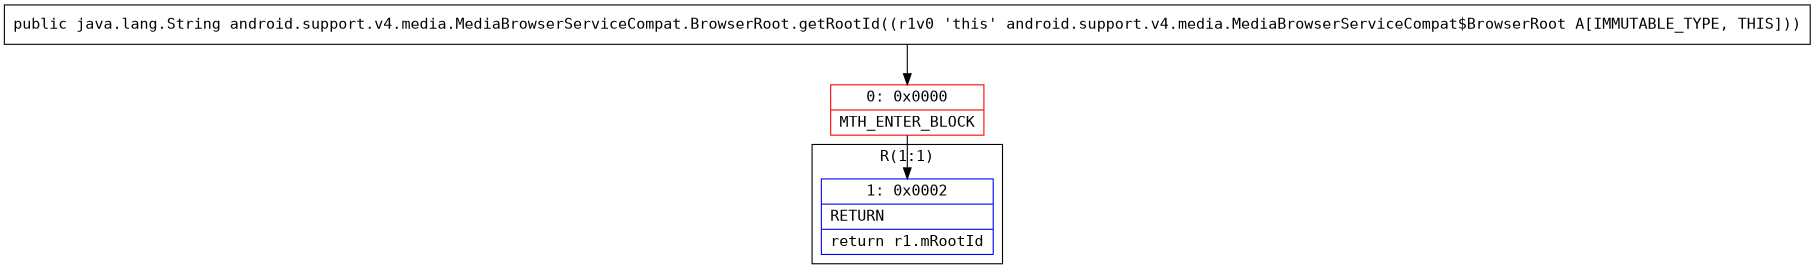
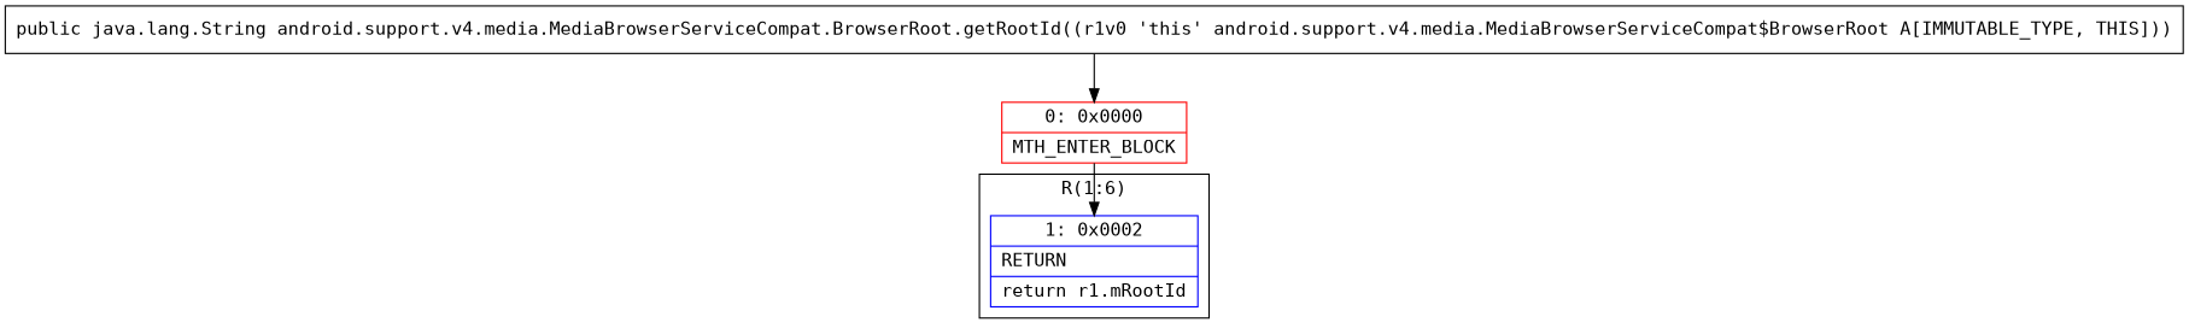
  digraph {
    fontname="DejaVu Sans Mono"
    node [shape=record fontname="DejaVu Sans Mono"]
    edge [fontname="DejaVu Sans Mono"]
    n1 [color=blue label="{1\:\ 0x0002|RETURN\l|return r1.mRootId\l}"]
    n2 [color=red label="{0\:\ 0x0000|MTH_ENTER_BLOCK\l}"]
    n3 [label="{public java.lang.String android.support.v4.media.MediaBrowserServiceCompat.BrowserRoot.getRootId((r1v0 'this' android.support.v4.media.MediaBrowserServiceCompat$BrowserRoot A[IMMUTABLE_TYPE, THIS])) }"]
    subgraph cluster_1 {
-     label="R(1:1)"
+     label="R(1:6)"
      n1
    }
    n2 -> n1
    n3 -> n2
  }
